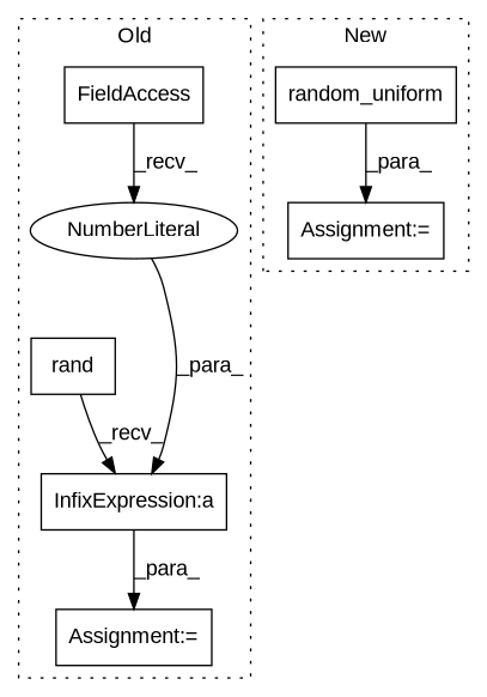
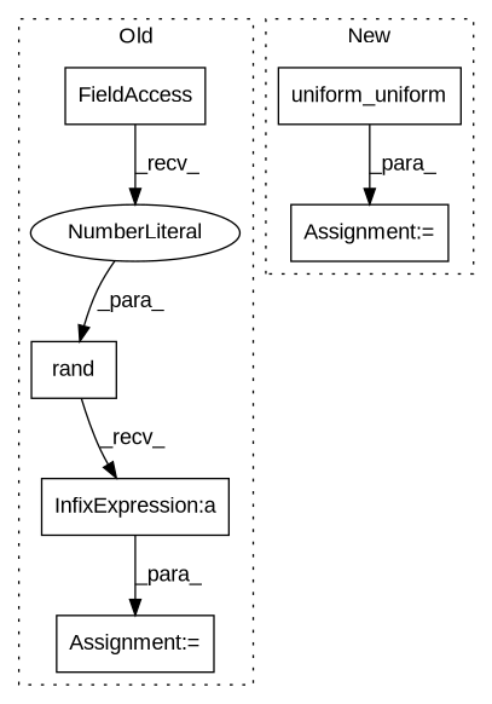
  digraph {
    fontname="Liberation Sans"
    node [a=32 fontname="Liberation Sans" l=1 shape=box]
    edge [fontname="Liberation Sans"]
    n1 [l="5,1" label=rand s="7706,7712"]
    n2 [a=22 l=12 label=FieldAccess s=7693]
    n3 [a=7 label="Assignment:=" s=7690]
    n4 [a=27 l=3 label="InfixExpression:a" s=7718]
    n5 [a=34 label=NumberLiteral s=7721 shape=ellipse]
-   n6 [l=16 label=random_uniform s=6734]
+   n6 [l=16 label=uniform_uniform s=6734]
    n7 [a=7 label="Assignment:=" s=6715]
    subgraph cluster_1 {
      label=Old
      style=dotted
      n1
      n2
      n3
      n4
      n5
    }
    subgraph cluster_2 {
      label=New
      style=dotted
      n6
      n7
    }
    n1 -> n4 [label=_recv_]
    n2 -> n5 [label=_recv_]
    n4 -> n3 [label=_para_]
-   n5 -> n4 [label=_para_]
+   n5 -> n1 [label=_para_]
    n6 -> n7 [label=_para_]
  }
